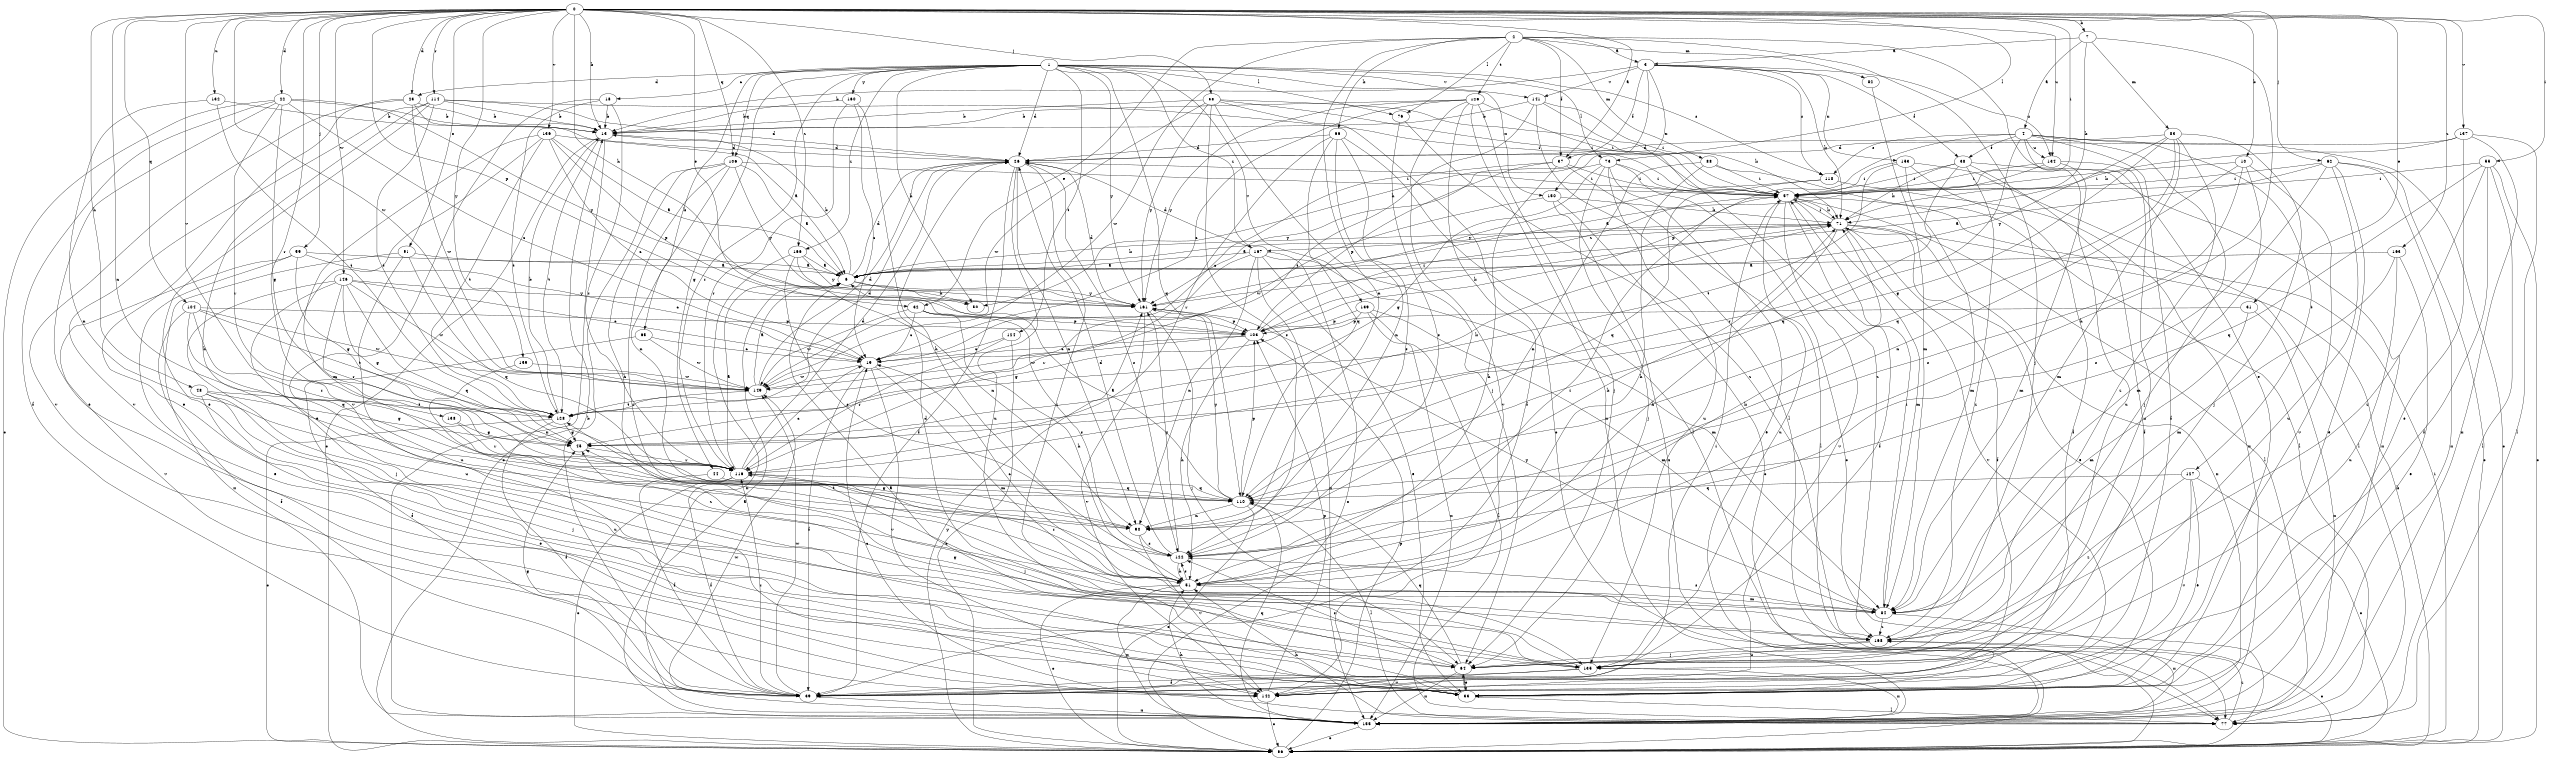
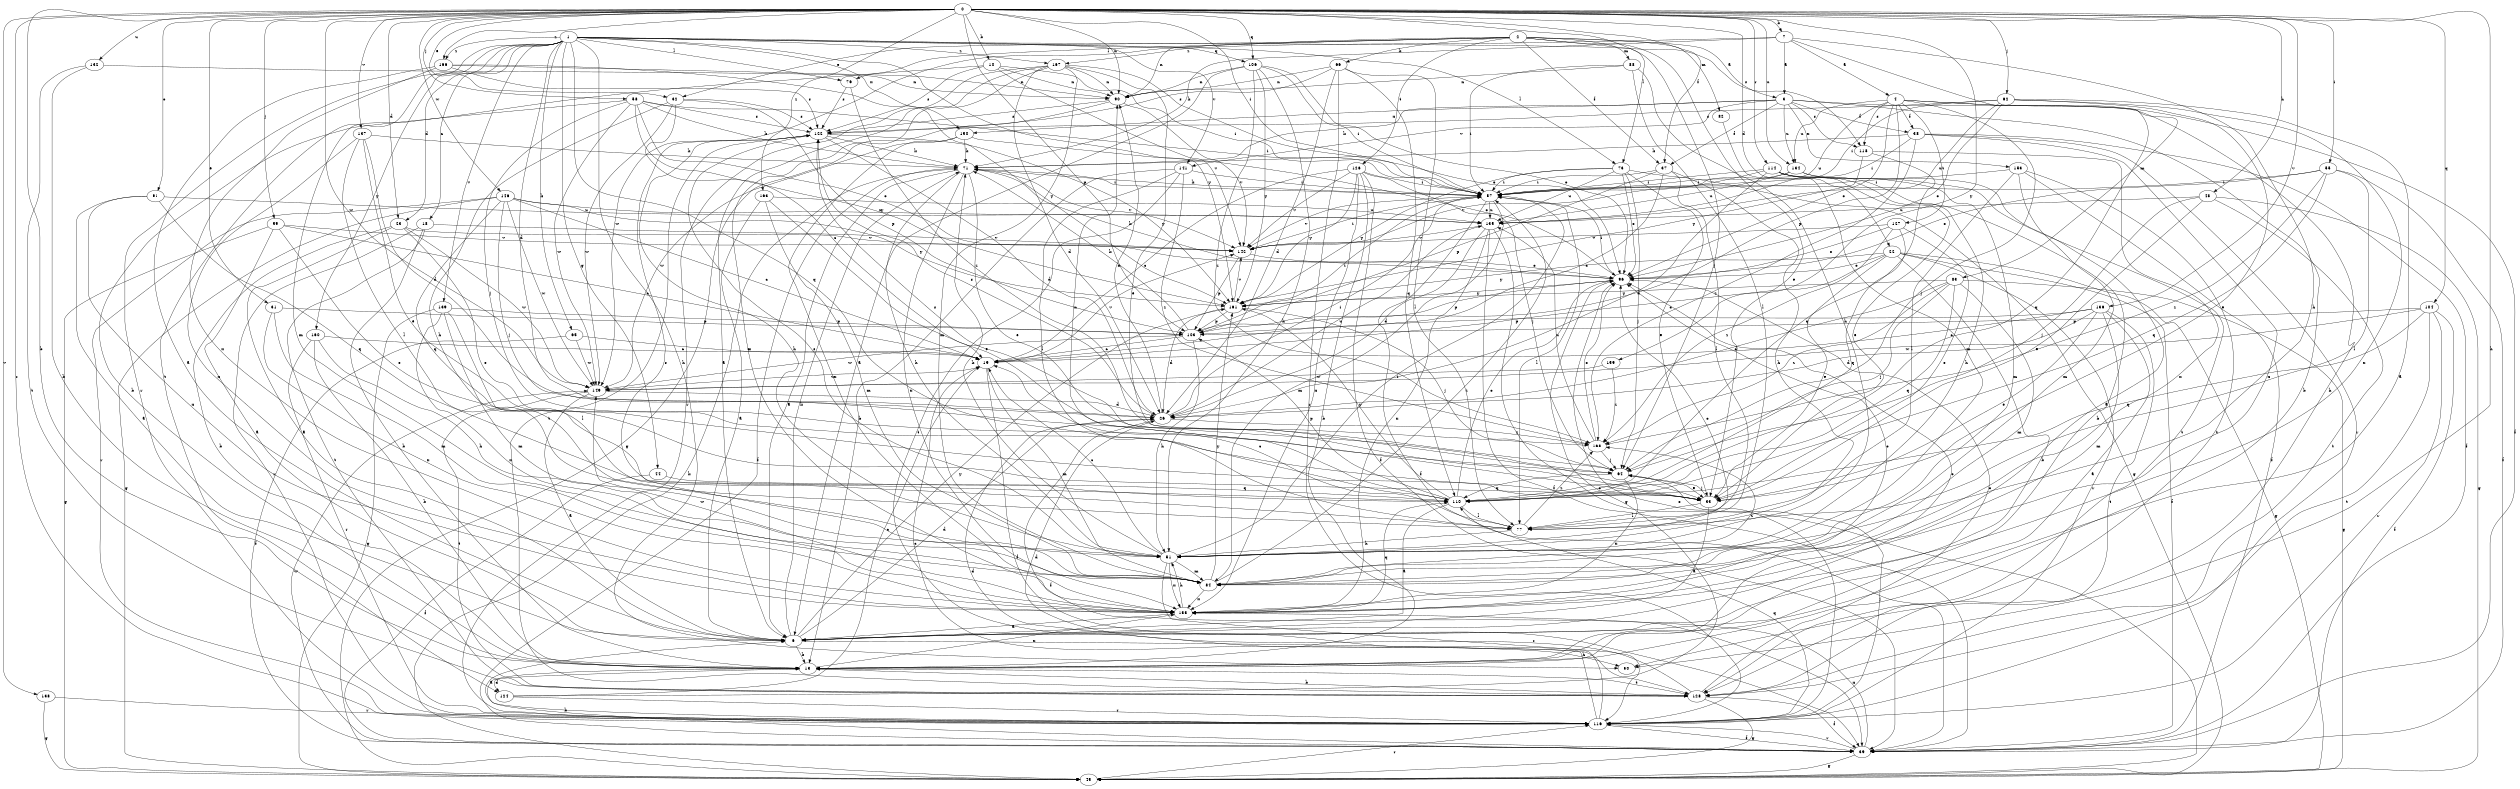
  strict digraph {
    0
    7
    10
    13
    22
    23
    31
    32
    37
    48
    50
    55
    57
    58
    59
    62
    73
    90
    91
    103
    104
    106
    114
    116
    132
    134
    136
    137
    138
    146
    149
    159
    163
    166
    167
    3
    71
    4
    51
    83
    84
    122
    142
    26
    96
    128
    155
    161
    33
    39
    19
    45
    6
    77
    64
    135
    110
    168
    1
    18
    44
    65
    76
    118
    124
    139
    141
    150
    160
    2
    66
    n72 [label=88]
    82
    126
    38
    153
    127
    0 -> 7 [label=b]
    0 -> 10 [label=b]
    0 -> 13 [label=b]
    0 -> 22 [label=d]
    0 -> 23 [label=d]
    0 -> 31 [label=e]
    0 -> 32 [label=e]
-   0 -> 37 [label=a]
+   0 -> 37 [label=f]
    0 -> 48 [label=h]
    0 -> 50 [label=h]
    0 -> 55 [label=i]
    0 -> 57 [label=i]
    0 -> 58 [label=j]
    0 -> 59 [label=j]
    0 -> 62 [label=j]
    0 -> 73 [label=l]
    0 -> 90 [label=n]
    0 -> 91 [label=o]
    0 -> 103 [label=p]
    0 -> 104 [label=q]
    0 -> 106 [label=q]
    0 -> 114 [label=r]
    0 -> 116 [label=r]
    0 -> 132 [label=u]
    0 -> 134 [label=u]
    0 -> 136 [label=v]
    0 -> 137 [label=v]
    0 -> 138 [label=v]
    0 -> 146 [label=w]
    0 -> 149 [label=w]
    0 -> 159 [label=y]
    0 -> 163 [label=z]
    0 -> 166 [label=z]
-   71 -> 167 [label=z]
+   7 -> 167 [label=z]
    7 -> 3 [label=a]
    7 -> 71 [label=k]
    7 -> 4 [label=a]
    7 -> 51 [label=h]
    7 -> 83 [label=m]
    10 -> 57 [label=i]
    10 -> 90 [label=n]
    10 -> 84 [label=m]
    10 -> 122 [label=s]
    10 -> 142 [label=v]
-   13 -> 26 [label=d]
+   13 -> 124 [label=d]
    13 -> 96 [label=o]
    13 -> 128 [label=t]
    13 -> 155 [label=x]
    22 -> 13 [label=b]
    22 -> 116 [label=r]
    22 -> 96 [label=o]
    22 -> 161 [label=y]
    22 -> 33 [label=e]
    22 -> 39 [label=f]
    22 -> 19 [label=c]
    22 -> 45 [label=g]
    23 -> 13 [label=b]
    23 -> 149 [label=w]
    23 -> 142 [label=v]
    23 -> 33 [label=e]
    23 -> 6 [label=a]
    31 -> 103 [label=p]
    31 -> 84 [label=m]
    31 -> 155 [label=x]
    32 -> 103 [label=p]
    32 -> 149 [label=w]
    32 -> 51 [label=h]
    32 -> 122 [label=s]
    32 -> 19 [label=c]
    37 -> 57 [label=i]
    37 -> 103 [label=p]
    37 -> 51 [label=h]
    37 -> 19 [label=c]
    37 -> 77 [label=l]
    48 -> 128 [label=t]
    48 -> 33 [label=e]
    48 -> 45 [label=g]
    48 -> 64 [label=j]
    48 -> 135 [label=u]
    55 -> 57 [label=i]
    55 -> 96 [label=o]
    55 -> 39 [label=f]
    55 -> 77 [label=l]
    55 -> 110 [label=q]
    55 -> 168 [label=z]
    57 -> 71 [label=k]
    57 -> 84 [label=m]
    57 -> 142 [label=v]
    57 -> 39 [label=f]
    57 -> 77 [label=l]
    57 -> 135 [label=u]
    58 -> 13 [label=b]
    58 -> 57 [label=i]
    58 -> 149 [label=w]
    58 -> 71 [label=k]
    58 -> 122 [label=s]
    58 -> 96 [label=o]
    58 -> 161 [label=y]
    58 -> 64 [label=j]
    59 -> 142 [label=v]
    59 -> 33 [label=e]
    59 -> 19 [label=c]
    59 -> 45 [label=g]
    59 -> 6 [label=a]
    62 -> 57 [label=i]
    62 -> 122 [label=s]
    62 -> 96 [label=o]
    62 -> 155 [label=x]
    62 -> 33 [label=e]
    62 -> 6 [label=a]
    62 -> 135 [label=u]
    73 -> 57 [label=i]
    73 -> 96 [label=o]
    73 -> 161 [label=y]
    73 -> 33 [label=e]
    73 -> 45 [label=g]
    73 -> 64 [label=j]
    73 -> 135 [label=u]
    90 -> 122 [label=s]
    90 -> 142 [label=v]
    90 -> 45 [label=g]
    91 -> 155 [label=x]
    91 -> 6 [label=a]
    91 -> 135 [label=u]
    91 -> 110 [label=q]
    103 -> 57 [label=i]
    103 -> 149 [label=w]
    103 -> 71 [label=k]
    103 -> 51 [label=h]
    103 -> 19 [label=c]
    104 -> 103 [label=p]
    104 -> 116 [label=r]
    104 -> 149 [label=w]
    104 -> 128 [label=t]
    104 -> 39 [label=f]
    104 -> 110 [label=q]
    106 -> 57 [label=i]
    106 -> 90 [label=n]
    106 -> 51 [label=h]
    106 -> 96 [label=o]
    106 -> 161 [label=y]
    106 -> 6 [label=a]
    106 -> 168 [label=z]
    114 -> 13 [label=b]
    114 -> 57 [label=i]
    114 -> 51 [label=h]
    114 -> 142 [label=v]
    114 -> 26 [label=d]
    114 -> 128 [label=t]
    114 -> 33 [label=e]
    116 -> 26 [label=d]
    116 -> 96 [label=o]
    116 -> 39 [label=f]
    116 -> 19 [label=c]
    116 -> 6 [label=a]
    116 -> 64 [label=j]
    116 -> 110 [label=q]
    132 -> 13 [label=b]
    132 -> 90 [label=n]
    132 -> 128 [label=t]
    134 -> 57 [label=i]
    134 -> 84 [label=m]
    134 -> 6 [label=a]
    134 -> 135 [label=u]
    136 -> 103 [label=p]
    136 -> 84 [label=m]
    136 -> 26 [label=d]
    136 -> 128 [label=t]
    136 -> 33 [label=e]
    136 -> 19 [label=c]
    136 -> 6 [label=a]
    137 -> 71 [label=k]
    137 -> 26 [label=d]
    137 -> 155 [label=x]
    137 -> 33 [label=e]
    137 -> 77 [label=l]
    138 -> 116 [label=r]
    138 -> 45 [label=g]
    146 -> 116 [label=r]
    146 -> 149 [label=w]
    146 -> 161 [label=y]
    146 -> 19 [label=c]
    146 -> 45 [label=g]
    146 -> 64 [label=j]
    146 -> 135 [label=u]
    146 -> 110 [label=q]
    149 -> 26 [label=d]
    149 -> 128 [label=t]
    149 -> 6 [label=a]
    159 -> 149 [label=w]
    159 -> 168 [label=z]
    163 -> 84 [label=m]
    163 -> 33 [label=e]
    163 -> 6 [label=a]
    163 -> 135 [label=u]
    166 -> 90 [label=n]
    166 -> 122 [label=s]
    166 -> 155 [label=x]
    166 -> 161 [label=y]
    166 -> 6 [label=a]
    167 -> 90 [label=n]
    167 -> 116 [label=r]
    167 -> 84 [label=m]
    167 -> 26 [label=d]
    167 -> 96 [label=o]
    167 -> 155 [label=x]
    167 -> 33 [label=e]
    167 -> 6 [label=a]
    3 -> 13 [label=b]
    3 -> 37 [label=f]
    3 -> 50 [label=h]
    3 -> 134 [label=u]
    3 -> 71 [label=k]
    3 -> 118 [label=s]
    3 -> 141 [label=v]
    3 -> 150 [label=x]
    3 -> 38 [label=f]
    3 -> 153 [label=x]
    71 -> 57 [label=i]
    71 -> 51 [label=h]
    71 -> 142 [label=v]
    71 -> 155 [label=x]
    71 -> 33 [label=e]
    71 -> 39 [label=f]
    71 -> 6 [label=a]
    4 -> 103 [label=p]
    4 -> 134 [label=u]
    4 -> 96 [label=o]
    4 -> 39 [label=f]
    4 -> 64 [label=j]
    4 -> 135 [label=u]
    4 -> 110 [label=q]
    4 -> 118 [label=s]
    4 -> 38 [label=f]
    4 -> 127 [label=t]
    51 -> 57 [label=i]
    51 -> 116 [label=r]
    51 -> 71 [label=k]
    51 -> 84 [label=m]
    51 -> 122 [label=s]
    51 -> 96 [label=o]
    51 -> 155 [label=x]
    51 -> 19 [label=c]
    83 -> 84 [label=m]
    83 -> 26 [label=d]
    83 -> 161 [label=y]
    83 -> 45 [label=g]
    83 -> 64 [label=j]
    83 -> 110 [label=q]
    83 -> 168 [label=z]
    84 -> 57 [label=i]
    84 -> 122 [label=s]
    84 -> 155 [label=x]
    84 -> 161 [label=y]
    84 -> 168 [label=z]
    122 -> 71 [label=k]
    122 -> 51 [label=h]
    122 -> 26 [label=d]
    122 -> 128 [label=t]
    122 -> 161 [label=y]
    142 -> 57 [label=i]
    142 -> 103 [label=p]
    142 -> 96 [label=o]
    26 -> 57 [label=i]
    26 -> 90 [label=n]
    26 -> 122 [label=s]
    26 -> 39 [label=f]
    26 -> 135 [label=u]
    26 -> 168 [label=z]
    96 -> 57 [label=i]
    96 -> 103 [label=p]
    96 -> 71 [label=k]
    96 -> 161 [label=y]
    128 -> 13 [label=b]
    128 -> 26 [label=d]
    128 -> 96 [label=o]
    128 -> 39 [label=f]
    128 -> 45 [label=g]
    155 -> 149 [label=w]
    155 -> 51 [label=h]
    155 -> 96 [label=o]
    155 -> 6 [label=a]
    155 -> 110 [label=q]
    161 -> 103 [label=p]
    161 -> 142 [label=v]
    161 -> 26 [label=d]
    161 -> 64 [label=j]
    33 -> 6 [label=a]
    33 -> 77 [label=l]
    33 -> 64 [label=j]
    39 -> 13 [label=b]
    39 -> 116 [label=r]
    39 -> 149 [label=w]
    39 -> 155 [label=x]
    39 -> 45 [label=g]
    19 -> 149 [label=w]
    19 -> 84 [label=m]
    19 -> 142 [label=v]
    19 -> 39 [label=f]
    45 -> 116 [label=r]
    45 -> 71 [label=k]
    6 -> 13 [label=b]
    6 -> 50 [label=h]
    6 -> 71 [label=k]
    6 -> 26 [label=d]
    6 -> 161 [label=y]
    77 -> 51 [label=h]
    77 -> 19 [label=c]
    77 -> 168 [label=z]
    64 -> 122 [label=s]
    64 -> 155 [label=x]
    64 -> 33 [label=e]
    64 -> 110 [label=q]
    135 -> 142 [label=v]
    135 -> 26 [label=d]
    135 -> 155 [label=x]
    135 -> 39 [label=f]
    135 -> 45 [label=g]
    110 -> 90 [label=n]
    110 -> 103 [label=p]
    110 -> 96 [label=o]
    110 -> 161 [label=y]
    110 -> 6 [label=a]
    110 -> 77 [label=l]
    168 -> 96 [label=o]
    168 -> 64 [label=j]
    168 -> 135 [label=u]
    1 -> 23 [label=d]
    1 -> 50 [label=h]
    1 -> 73 [label=l]
    1 -> 106 [label=q]
    1 -> 116 [label=r]
    1 -> 166 [label=z]
    1 -> 167 [label=z]
    1 -> 26 [label=d]
    1 -> 161 [label=y]
    1 -> 110 [label=q]
    1 -> 18 [label=c]
    1 -> 44 [label=g]
    1 -> 65 [label=k]
    1 -> 76 [label=l]
    1 -> 118 [label=s]
    1 -> 124 [label=t]
    1 -> 139 [label=v]
    1 -> 141 [label=v]
    1 -> 150 [label=x]
    1 -> 160 [label=y]
    18 -> 13 [label=b]
    18 -> 116 [label=r]
    18 -> 142 [label=v]
    18 -> 128 [label=t]
    44 -> 39 [label=f]
    44 -> 110 [label=q]
    65 -> 149 [label=w]
    65 -> 39 [label=f]
    65 -> 19 [label=c]
    76 -> 122 [label=s]
    76 -> 168 [label=z]
    118 -> 155 [label=x]
    118 -> 161 [label=y]
    118 -> 110 [label=q]
    124 -> 116 [label=r]
    124 -> 96 [label=o]
    124 -> 19 [label=c]
    139 -> 103 [label=p]
    139 -> 84 [label=m]
    139 -> 155 [label=x]
    139 -> 45 [label=g]
    139 -> 77 [label=l]
    141 -> 13 [label=b]
    141 -> 57 [label=i]
    141 -> 128 [label=t]
    141 -> 77 [label=l]
    141 -> 168 [label=z]
    150 -> 149 [label=w]
    150 -> 71 [label=k]
    150 -> 96 [label=o]
    150 -> 155 [label=x]
    160 -> 13 [label=b]
    160 -> 116 [label=r]
    160 -> 51 [label=h]
    160 -> 19 [label=c]
    2 -> 32 [label=e]
    2 -> 37 [label=f]
    2 -> 90 [label=n]
    2 -> 149 [label=w]
    2 -> 3 [label=a]
    2 -> 33 [label=e]
    2 -> 64 [label=j]
    2 -> 76 [label=l]
    2 -> 66 [label=k]
    2 -> n72 [label=m]
    2 -> 82 [label=m]
    2 -> 126 [label=t]
    66 -> 90 [label=n]
    66 -> 116 [label=r]
    66 -> 122 [label=s]
    66 -> 26 [label=d]
    66 -> 77 [label=l]
    66 -> 110 [label=q]
    n72 -> 57 [label=i]
    n72 -> 90 [label=n]
    n72 -> 51 [label=h]
    n72 -> 77 [label=l]
    82 -> 84 [label=m]
    126 -> 13 [label=b]
    126 -> 57 [label=i]
    126 -> 142 [label=v]
    126 -> 155 [label=x]
    126 -> 161 [label=y]
    126 -> 39 [label=f]
    126 -> 19 [label=c]
    126 -> 64 [label=j]
    38 -> 57 [label=i]
    38 -> 116 [label=r]
    38 -> 71 [label=k]
    38 -> 155 [label=x]
    38 -> 39 [label=f]
    38 -> 168 [label=z]
    153 -> 57 [label=i]
    153 -> 84 [label=m]
    153 -> 128 [label=t]
    153 -> 39 [label=f]
    153 -> 77 [label=l]
    127 -> 142 [label=v]
    127 -> 96 [label=o]
    127 -> 33 [label=e]
    127 -> 110 [label=q]
    127 -> 168 [label=z]
  }
